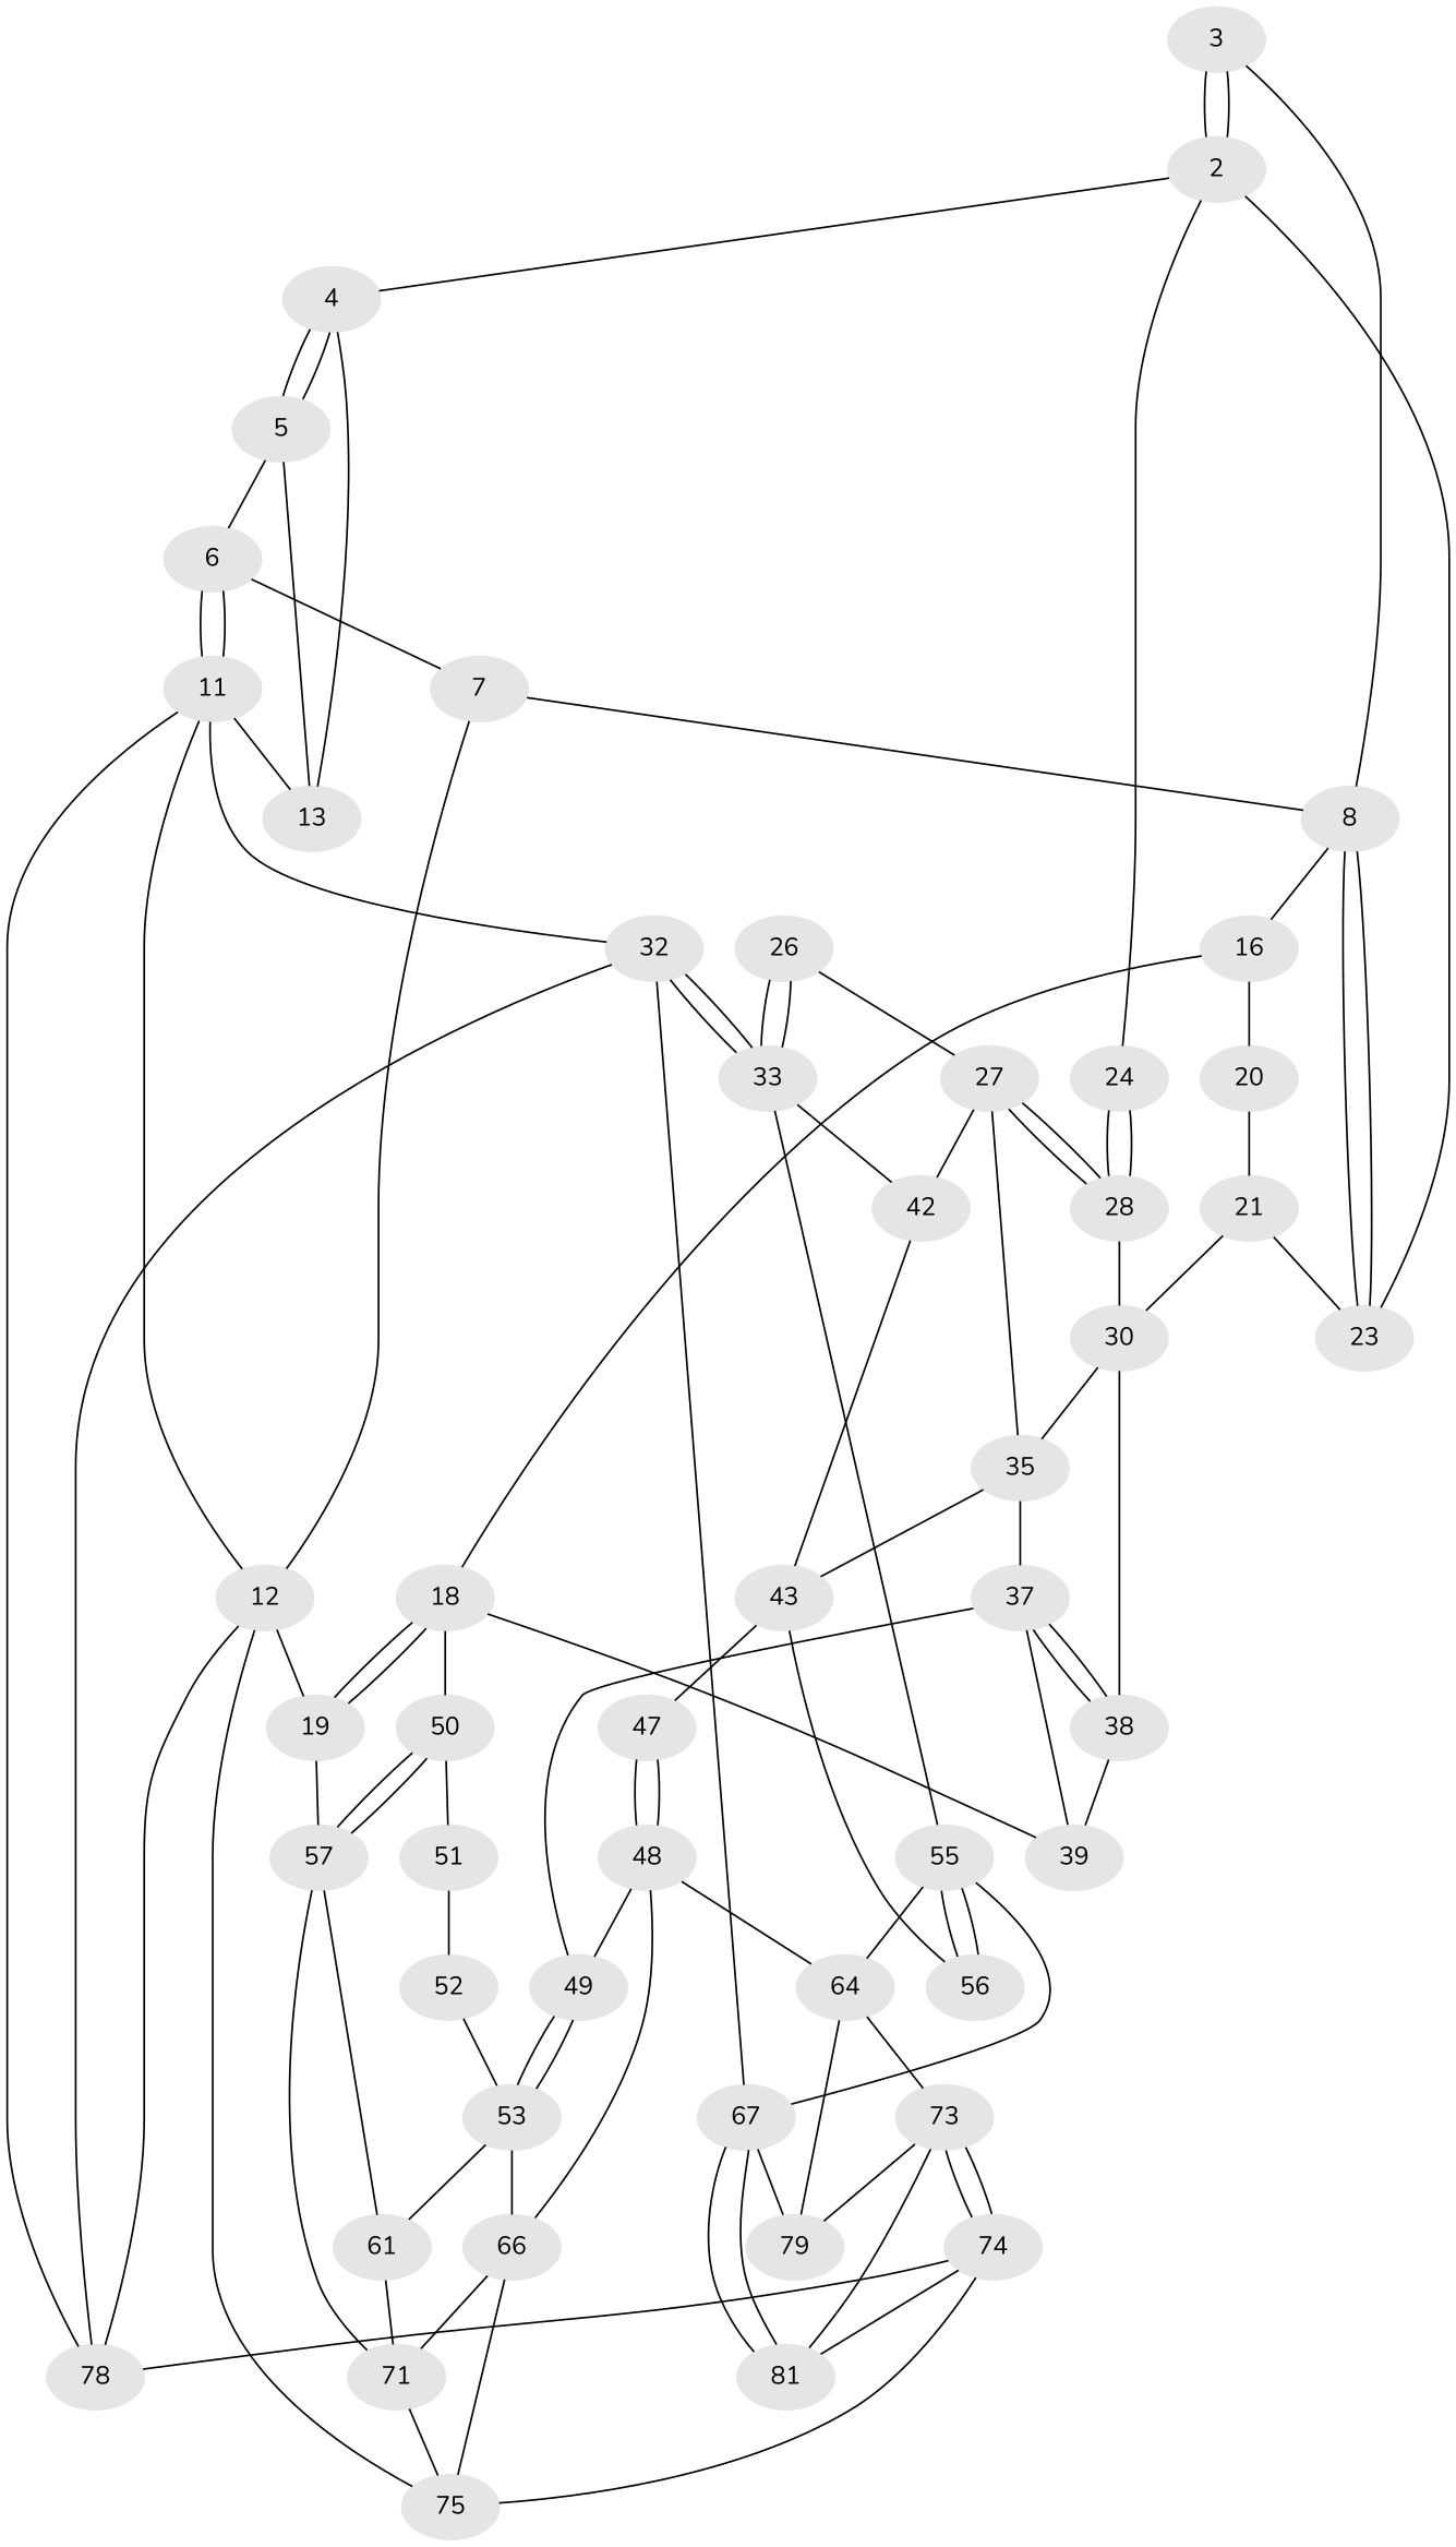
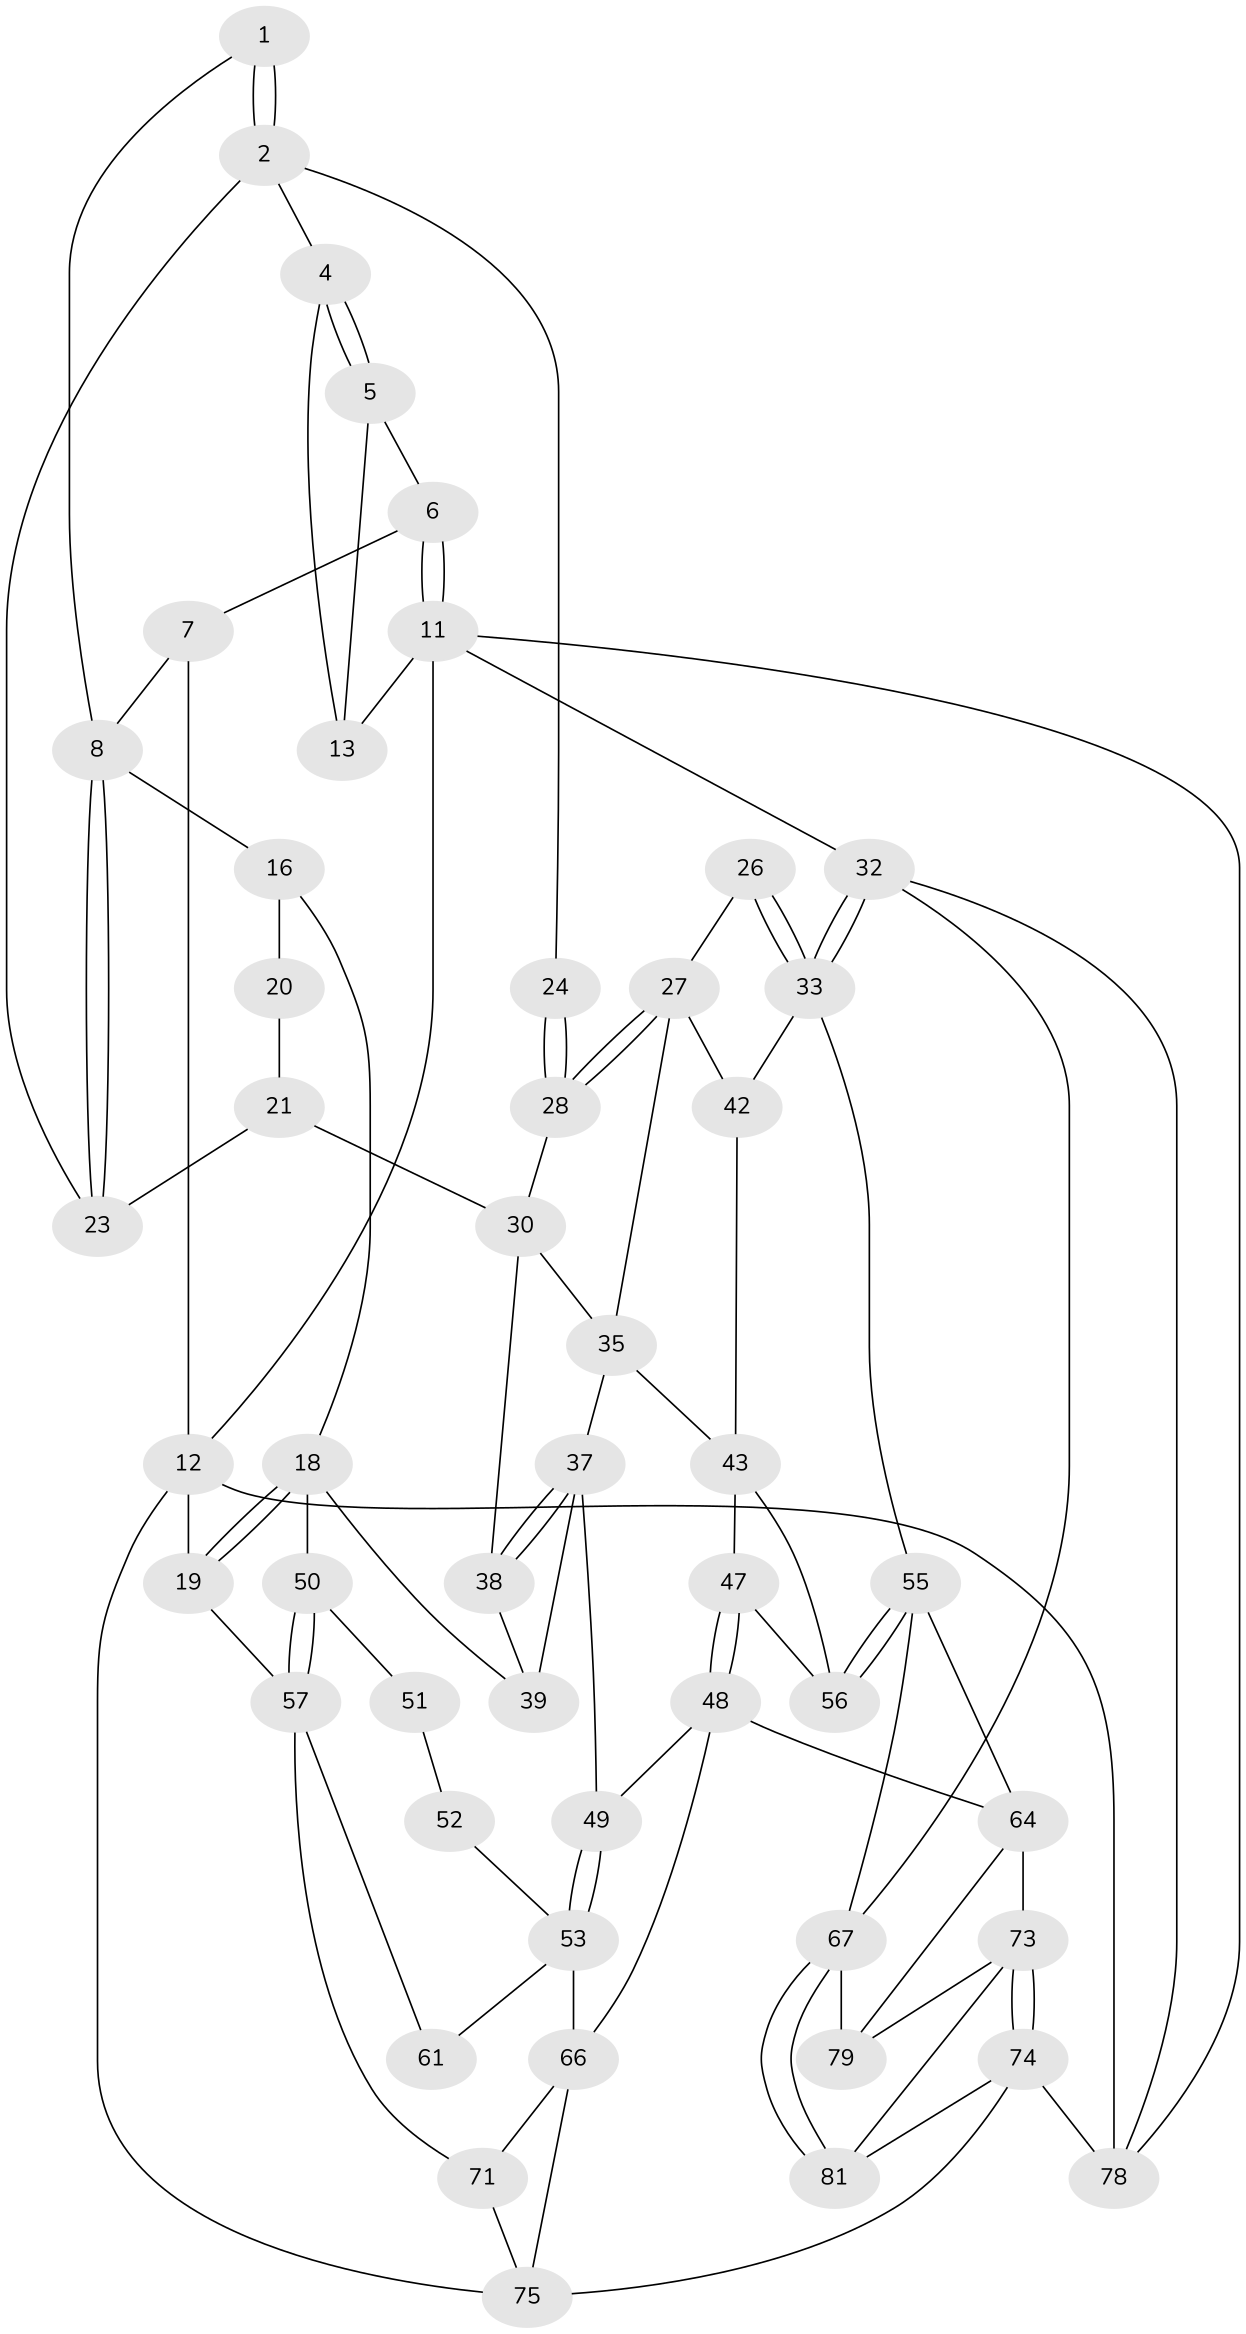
  graph {
    fontname=Nunito
    node [color=gray90 fontname=Nunito style=filled]
    edge [fontname=Nunito]
    2 [super="+3"]
-   1 [label=3]
+   1
    8 [super="+9"]
    4 [super="+15"]
    23
    24
    16 [super="+17"]
    5
    13
    28 [super="+29"]
    6
    27 [super="+34"]
    26
    33 [super="+41"]
    7 [super="+10"]
    11 [super="+14"]
    12 [super="+62"]
    32 [super="+66"]
    78
    19 [super="+59"]
    75 [super="+76"]
    18 [super="+40"]
    20
    67 [super="+68"]
    57 [super="+58"]
    39 [super="+45"]
    50
    21 [super="+22"]
    51
    61
    71 [super="+77"]
    30 [super="+31"]
    35 [super="+36"]
    38
    42
    55 [super="+63"]
    37 [super="+44"]
    43 [super="+46"]
    79
    81
    56
    64 [super="+72"]
    49
    47
    53 [super="+60"]
    48 [super="+65"]
    n47 [label=66 super="+70"]
    73 [super="+80"]
    52 [super="+54"]
    74 [super="+82"]
    2 -- 4
    2 -- 23
    2 -- 24
    1 -- 2
    1 -- 2
    1 -- 8
    8 -- 23
    8 -- 23
    8 -- 16
    4 -- 5
    4 -- 5
    4 -- 13
    24 -- 28
    24 -- 28
    16 -- 18
    16 -- 20 [weight=2]
    5 -- 13
    5 -- 6
    28 -- 30
    6 -- 7
    6 -- 11
    6 -- 11
    27 -- 28
    27 -- 28
    27 -- 35
    27 -- 42
    26 -- 27
    26 -- 33
    26 -- 33
    33 -- 42
    33 -- 55
    7 -- 8
    7 -- 12
    11 -- 13
    11 -- 12
    11 -- 32
    11 -- 78
    12 -- 78
    12 -- 19 [weight=2]
    12 -- 75
    32 -- 33
    32 -- 33
    32 -- 78
    32 -- 67
    19 -- 57
    18 -- 19
    18 -- 19
    18 -- 39
    18 -- 50
    20 -- 21
    67 -- 79
    67 -- 81
    67 -- 81
    57 -- 61
    57 -- 71
    50 -- 57
    50 -- 57
    50 -- 51
    21 -- 23
    21 -- 30
    51 -- 52 [weight=2]
-   61 -- 71
    71 -- 75
    30 -- 35
    30 -- 38
    35 -- 37
    35 -- 43
    38 -- 39
    42 -- 43
    55 -- 67
    55 -- 56
    55 -- 56
    55 -- 64
    37 -- 39
    37 -- 38
    37 -- 38
    37 -- 49
    43 -- 56
    43 -- 47
    64 -- 79
    64 -- 73
    49 -- 53
    49 -- 53
+   47 -- 56
    47 -- 48
    47 -- 48
    53 -- 61
    53 -- n47
    48 -- 64
    48 -- 49
    48 -- n47
    n47 -- 75
    n47 -- 71
    73 -- 79
    73 -- 81
    73 -- 74
    73 -- 74
    52 -- 53
    74 -- 78
    74 -- 75
    74 -- 81
  }
